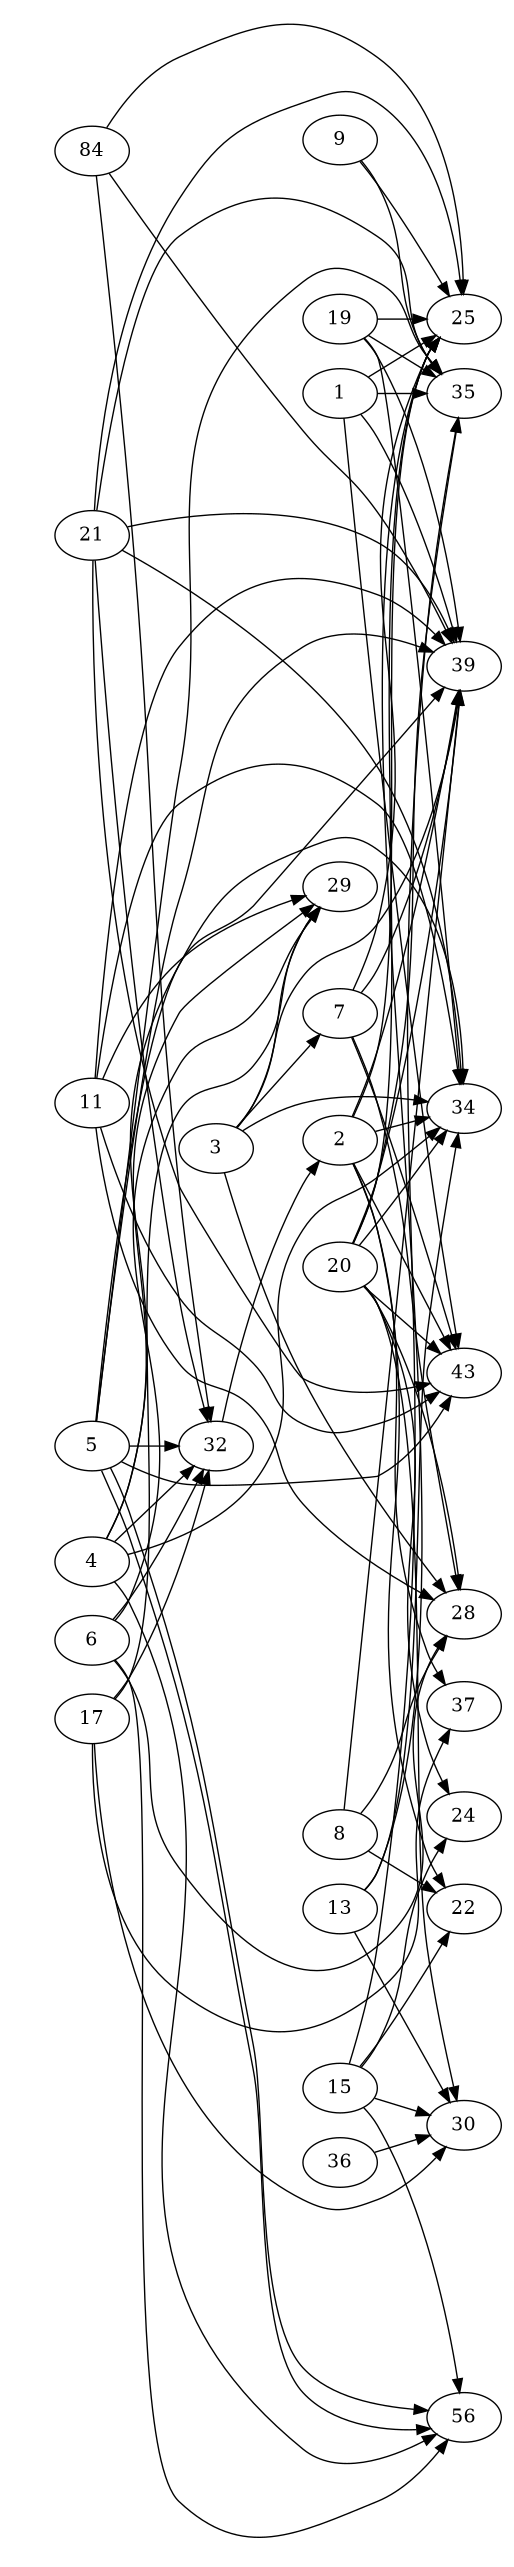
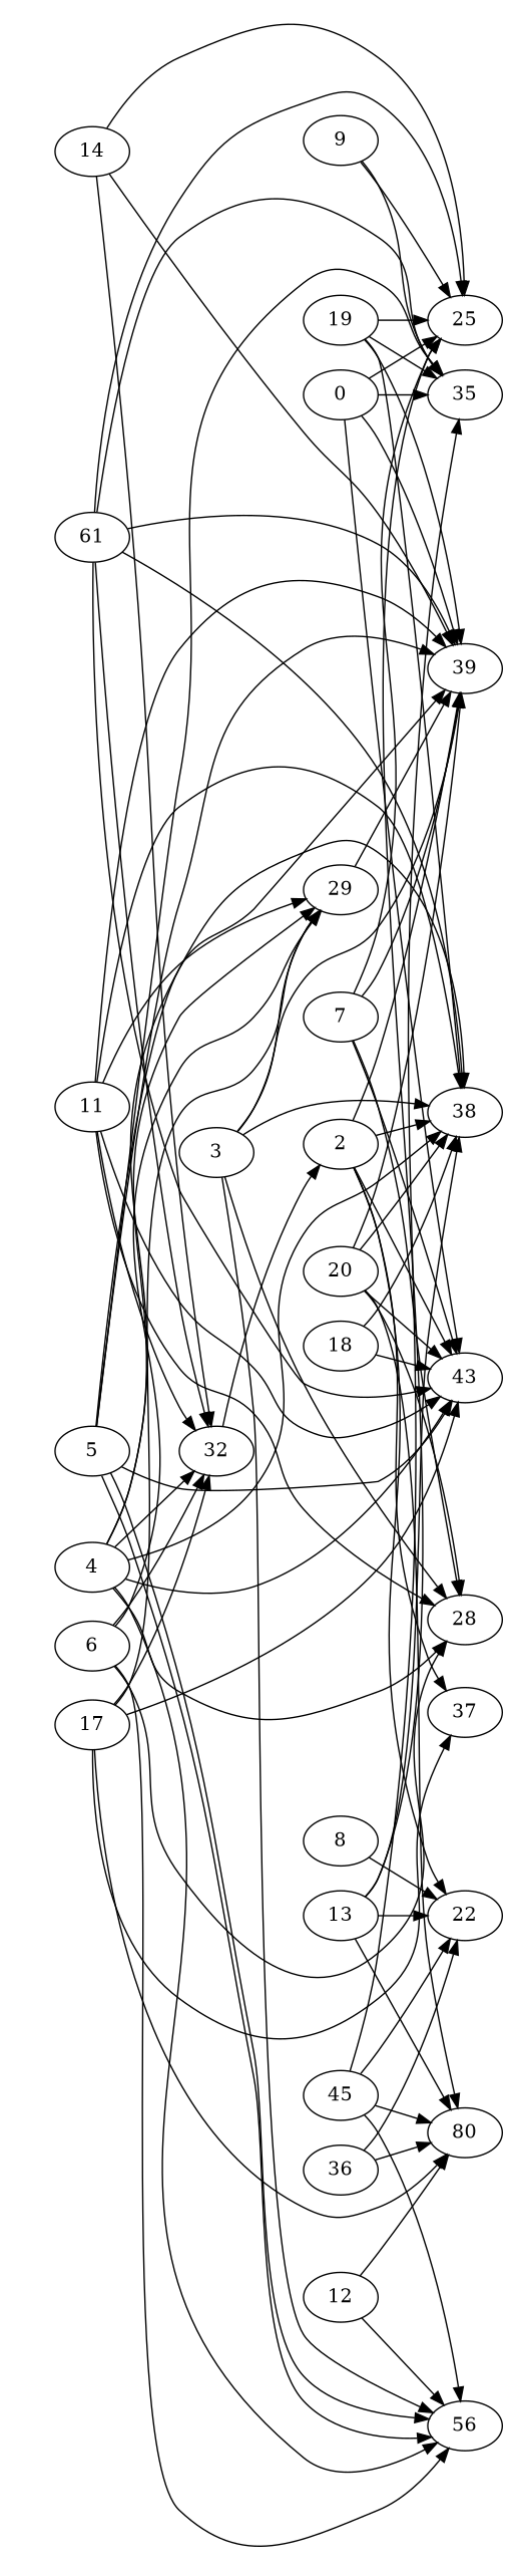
  digraph {
    rankdir=LR
    node [alpha=0.18]
-   1 [alpha=0.01 expect_size=42651648]
+   1 [alpha=0.01 expect_size=42651648 label=0]
    25 [alpha=0.07 expect_size=39777280]
    n3 [alpha=0.07 expect_size=8489984 label=39]
    n4 [alpha=0.14 expect_size=20150272 label=43]
    35 [alpha=0.13 expect_size=8340480]
    2 [alpha=0.03 expect_size=25919488]
    22 [alpha=0.10 expect_size=39411712]
    n8 [alpha=0.07 expect_size=31594496 label=37]
-   34 [expect_size=38989824]
+   34 [expect_size=38989824 label=38]
    32 [alpha=0.04 expect_size=43841536]
    3 [alpha=0.02 expect_size=12443648]
    n12 [alpha=0.13 expect_size=27530240 label=56]
    28 [alpha=0.19 expect_size=42249216]
    29 [expect_size=38704128]
    4 [alpha=0.16 expect_size=7595008]
    5 [alpha=0.16 expect_size=7337984]
-   30 [expect_size=34975744]
+   30 [expect_size=34975744 label=80]
    6 [alpha=0.12 expect_size=20025344]
    7 [alpha=0.17 expect_size=23976960]
    8 [alpha=0.06 expect_size=46369792]
    9 [alpha=0.06 expect_size=22491136]
    11 [alpha=0.19 expect_size=24630272]
+   12 [alpha=0.00 expect_size=26575872]
    13 [alpha=0.15 expect_size=33512448]
-   14 [alpha=0.04 expect_size=39303168 label=84]
-   15 [alpha=0.15 expect_size=30026752]
-   24 [alpha=0.07 expect_size=29262848]
+   14 [alpha=0.04 expect_size=39303168]
+   15 [alpha=0.15 expect_size=30026752 label=45]
    n28 [alpha=0.02 expect_size=21628928 label=36]
    17 [alpha=0.05 expect_size=50805760]
+   18 [expect_size=43594752]
    19 [expect_size=11397120]
    20 [alpha=0.09 expect_size=24704000]
-   21 [alpha=0.15 expect_size=41288704]
+   21 [alpha=0.15 expect_size=41288704 label=61]
    1 -> 25
    1 -> n3
    1 -> n4
    1 -> 35
-   2 -> 25
    2 -> n3
    2 -> n4
    2 -> 22
    2 -> n8
    2 -> 34
    32 -> 2
    3 -> n3
    3 -> 34
-   3 -> 7
+   3 -> n12
    3 -> 28
    3 -> 29
    4 -> n3
+   4 -> n4
    4 -> 34
    4 -> 32
    4 -> n12
    4 -> 29
    5 -> n3
    5 -> n4
    5 -> 35
    5 -> 34
    5 -> n12
    5 -> n12
    6 -> 32
    6 -> n12
    6 -> 28
    6 -> 29
    7 -> 25
    7 -> n3
    7 -> n4
    7 -> 28
-   8 -> n3
+   29 -> n3
    8 -> 22
-   8 -> 28
+   4 -> 28
    9 -> 25
    9 -> 35
    11 -> n3
    11 -> n4
    11 -> 34
-   5 -> 32
+   11 -> 32
    11 -> 28
    11 -> 29
+   12 -> n12
+   12 -> 30
    13 -> 25
+   13 -> 22
    13 -> 34
    13 -> 30
    14 -> 25
    14 -> n3
    14 -> 32
    15 -> 35
    15 -> 22
    15 -> n12
    15 -> 30
-   15 -> 24
+   n28 -> 22
    n28 -> 30
+   17 -> n4
    17 -> n8
    17 -> 32
    17 -> 29
    17 -> 30
+   18 -> n4
+   18 -> 34
    19 -> 25
    19 -> n3
    19 -> 35
    19 -> 34
-   20 -> 25
    20 -> n3
    20 -> n4
-   20 -> 35
    20 -> 34
    20 -> 28
    20 -> 30
-   20 -> 24
    21 -> 25
    21 -> n3
    21 -> n4
    21 -> 35
    21 -> 34
    21 -> 32
  }
